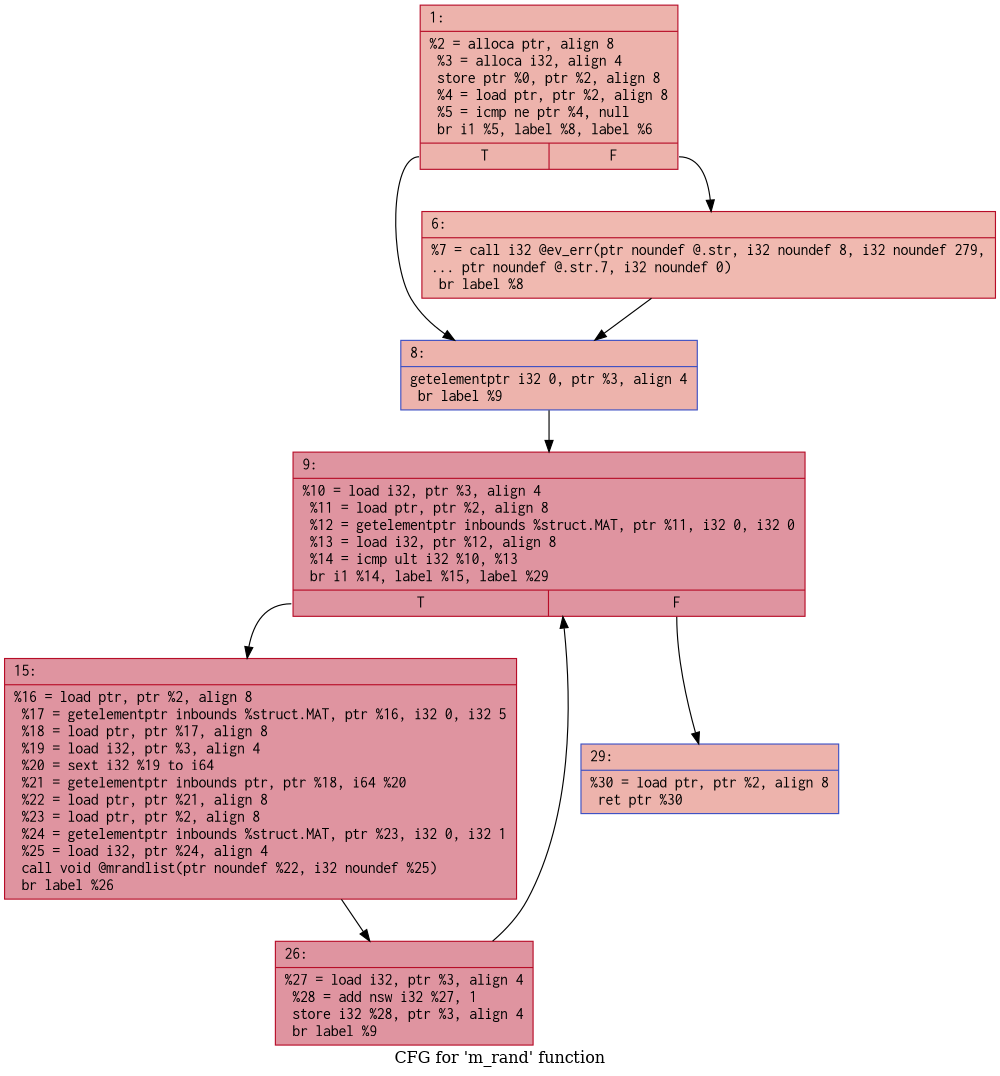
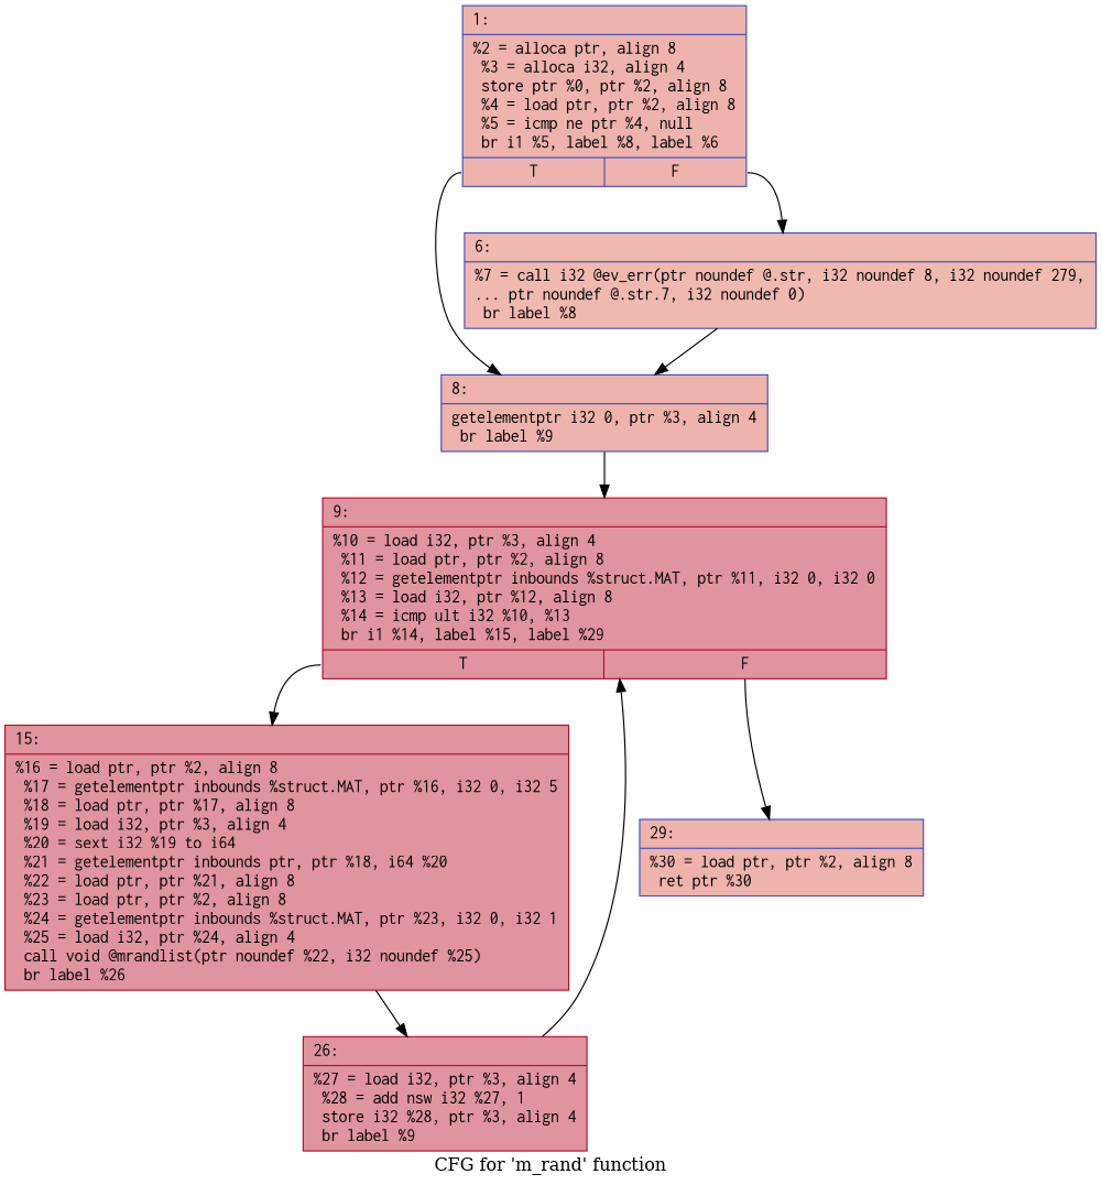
  digraph {
    label="CFG for 'm_rand' function"
    node [color="#3d50c3ff" fillcolor="#d6524470" fontname=Courier shape=record style=filled]
-   n1 [color="#b70d28ff" label="{1:\l|  %2 = alloca ptr, align 8\l  %3 = alloca i32, align 4\l  store ptr %0, ptr %2, align 8\l  %4 = load ptr, ptr %2, align 8\l  %5 = icmp ne ptr %4, null\l  br i1 %5, label %8, label %6\l|{<s0>T|<s1>F}}"]
+   n1 [label="{1:\l|  %2 = alloca ptr, align 8\l  %3 = alloca i32, align 4\l  store ptr %0, ptr %2, align 8\l  %4 = load ptr, ptr %2, align 8\l  %5 = icmp ne ptr %4, null\l  br i1 %5, label %8, label %6\l|{<s0>T|<s1>F}}"]
    n2 [label="{8:\l|  getelementptr i32 0, ptr %3, align 4\l  br label %9\l}"]
-   n3 [color="#b70d28ff" fillcolor="#de614d70" label="{6:\l|  %7 = call i32 @ev_err(ptr noundef @.str, i32 noundef 8, i32 noundef 279,\l... ptr noundef @.str.7, i32 noundef 0)\l  br label %8\l}"]
+   n3 [fillcolor="#de614d70" label="{6:\l|  %7 = call i32 @ev_err(ptr noundef @.str, i32 noundef 8, i32 noundef 279,\l... ptr noundef @.str.7, i32 noundef 0)\l  br label %8\l}"]
    n4 [color="#b70d28ff" fillcolor="#b70d2870" label="{9:\l|  %10 = load i32, ptr %3, align 4\l  %11 = load ptr, ptr %2, align 8\l  %12 = getelementptr inbounds %struct.MAT, ptr %11, i32 0, i32 0\l  %13 = load i32, ptr %12, align 8\l  %14 = icmp ult i32 %10, %13\l  br i1 %14, label %15, label %29\l|{<s0>T|<s1>F}}"]
    n5 [color="#b70d28ff" fillcolor="#b70d2870" label="{15:\l|  %16 = load ptr, ptr %2, align 8\l  %17 = getelementptr inbounds %struct.MAT, ptr %16, i32 0, i32 5\l  %18 = load ptr, ptr %17, align 8\l  %19 = load i32, ptr %3, align 4\l  %20 = sext i32 %19 to i64\l  %21 = getelementptr inbounds ptr, ptr %18, i64 %20\l  %22 = load ptr, ptr %21, align 8\l  %23 = load ptr, ptr %2, align 8\l  %24 = getelementptr inbounds %struct.MAT, ptr %23, i32 0, i32 1\l  %25 = load i32, ptr %24, align 4\l  call void @mrandlist(ptr noundef %22, i32 noundef %25)\l  br label %26\l}"]
    n6 [label="{29:\l|  %30 = load ptr, ptr %2, align 8\l  ret ptr %30\l}"]
    n7 [color="#b70d28ff" fillcolor="#b70d2870" label="{26:\l|  %27 = load i32, ptr %3, align 4\l  %28 = add nsw i32 %27, 1\l  store i32 %28, ptr %3, align 4\l  br label %9\l}"]
    n1 -> n2 [tailport=s0]
    n1 -> n3 [tailport=s1]
    n2 -> n4
    n3 -> n2
    n4 -> n5 [tailport=s0]
    n4 -> n6 [tailport=s1]
    n5 -> n7
    n7 -> n4
  }
